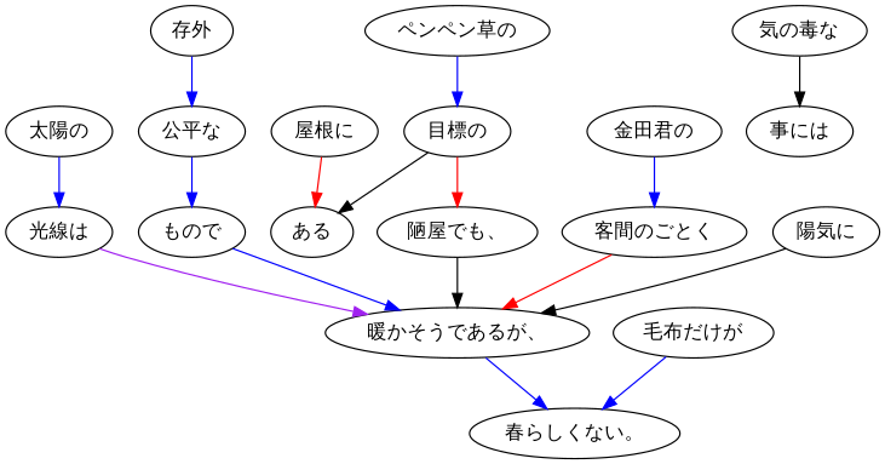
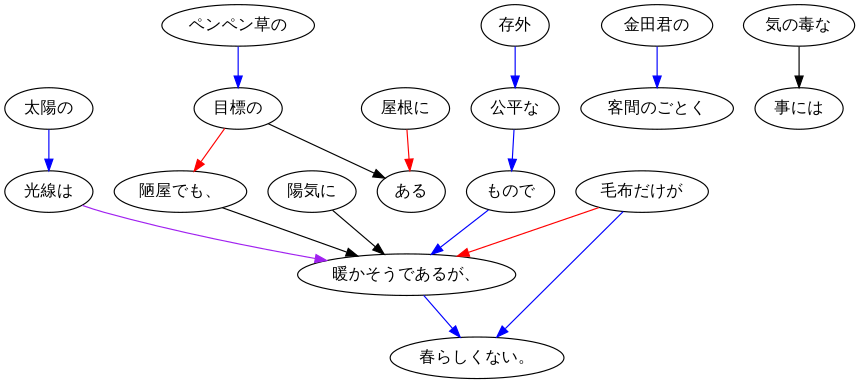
  digraph {
    fontname="Fira Sans"
    node [fontname="Fira Sans"]
    edge [color=blue fontname="Fira Sans"]
    n1 [label="太陽の"]
    n2 [label="光線は"]
    n3 [label="暖かそうであるが、"]
    n4 [label="春らしくない。"]
    n5 [label="存外"]
    n6 [label="公平な"]
    n7 [label="もので"]
    n8 [label="屋根に"]
    n9 [label="ある"]
    n10 [label="ペンペン草の"]
    n11 [label="目標の"]
    n12 [label="陋屋でも、"]
    n13 [label="金田君の"]
    n14 [label="客間のごとく"]
    n15 [label="陽気に"]
    n16 [label="気の毒な"]
    n17 [label="事には"]
    n18 [label="毛布だけが"]
    n1 -> n2
    n2 -> n3 [color=purple]
    n3 -> n4
    n5 -> n6
    n6 -> n7
    n7 -> n3
    n8 -> n9 [color=red]
    n10 -> n11
    n11 -> n9 [color=black]
    n11 -> n12 [color=red]
    n12 -> n3 [color=black]
    n13 -> n14
-   n14 -> n3 [color=red]
+   n18 -> n3 [color=red]
    n15 -> n3 [color=black]
    n16 -> n17 [color=black]
    n18 -> n4
  }
